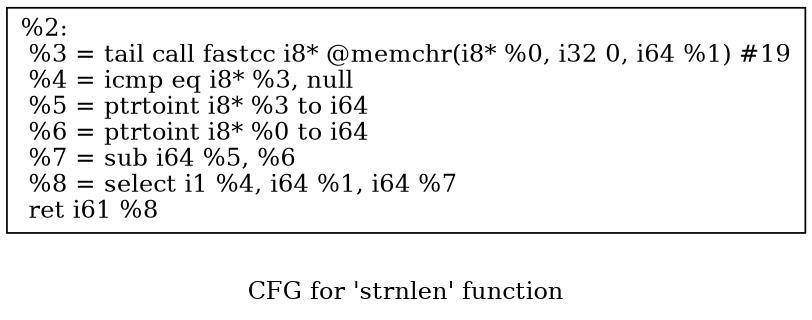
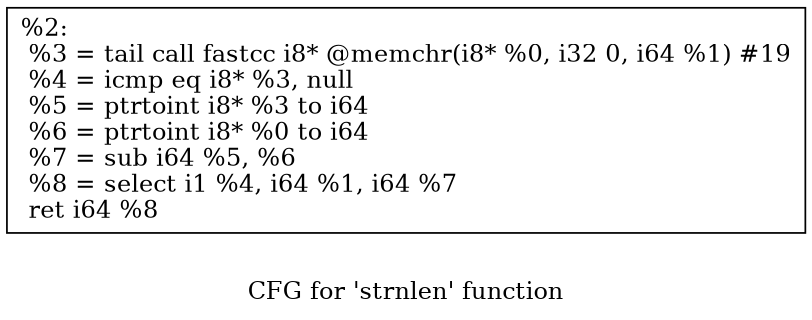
  digraph {
    label="CFG for 'strnlen' function"
-   n1 [label="{%2:\l  %3 = tail call fastcc i8* @memchr(i8* %0, i32 0, i64 %1) #19\l  %4 = icmp eq i8* %3, null\l  %5 = ptrtoint i8* %3 to i64\l  %6 = ptrtoint i8* %0 to i64\l  %7 = sub i64 %5, %6\l  %8 = select i1 %4, i64 %1, i64 %7\l  ret i61 %8\l}" shape=record]
+   n1 [label="{%2:\l  %3 = tail call fastcc i8* @memchr(i8* %0, i32 0, i64 %1) #19\l  %4 = icmp eq i8* %3, null\l  %5 = ptrtoint i8* %3 to i64\l  %6 = ptrtoint i8* %0 to i64\l  %7 = sub i64 %5, %6\l  %8 = select i1 %4, i64 %1, i64 %7\l  ret i64 %8\l}" shape=record]
  }
